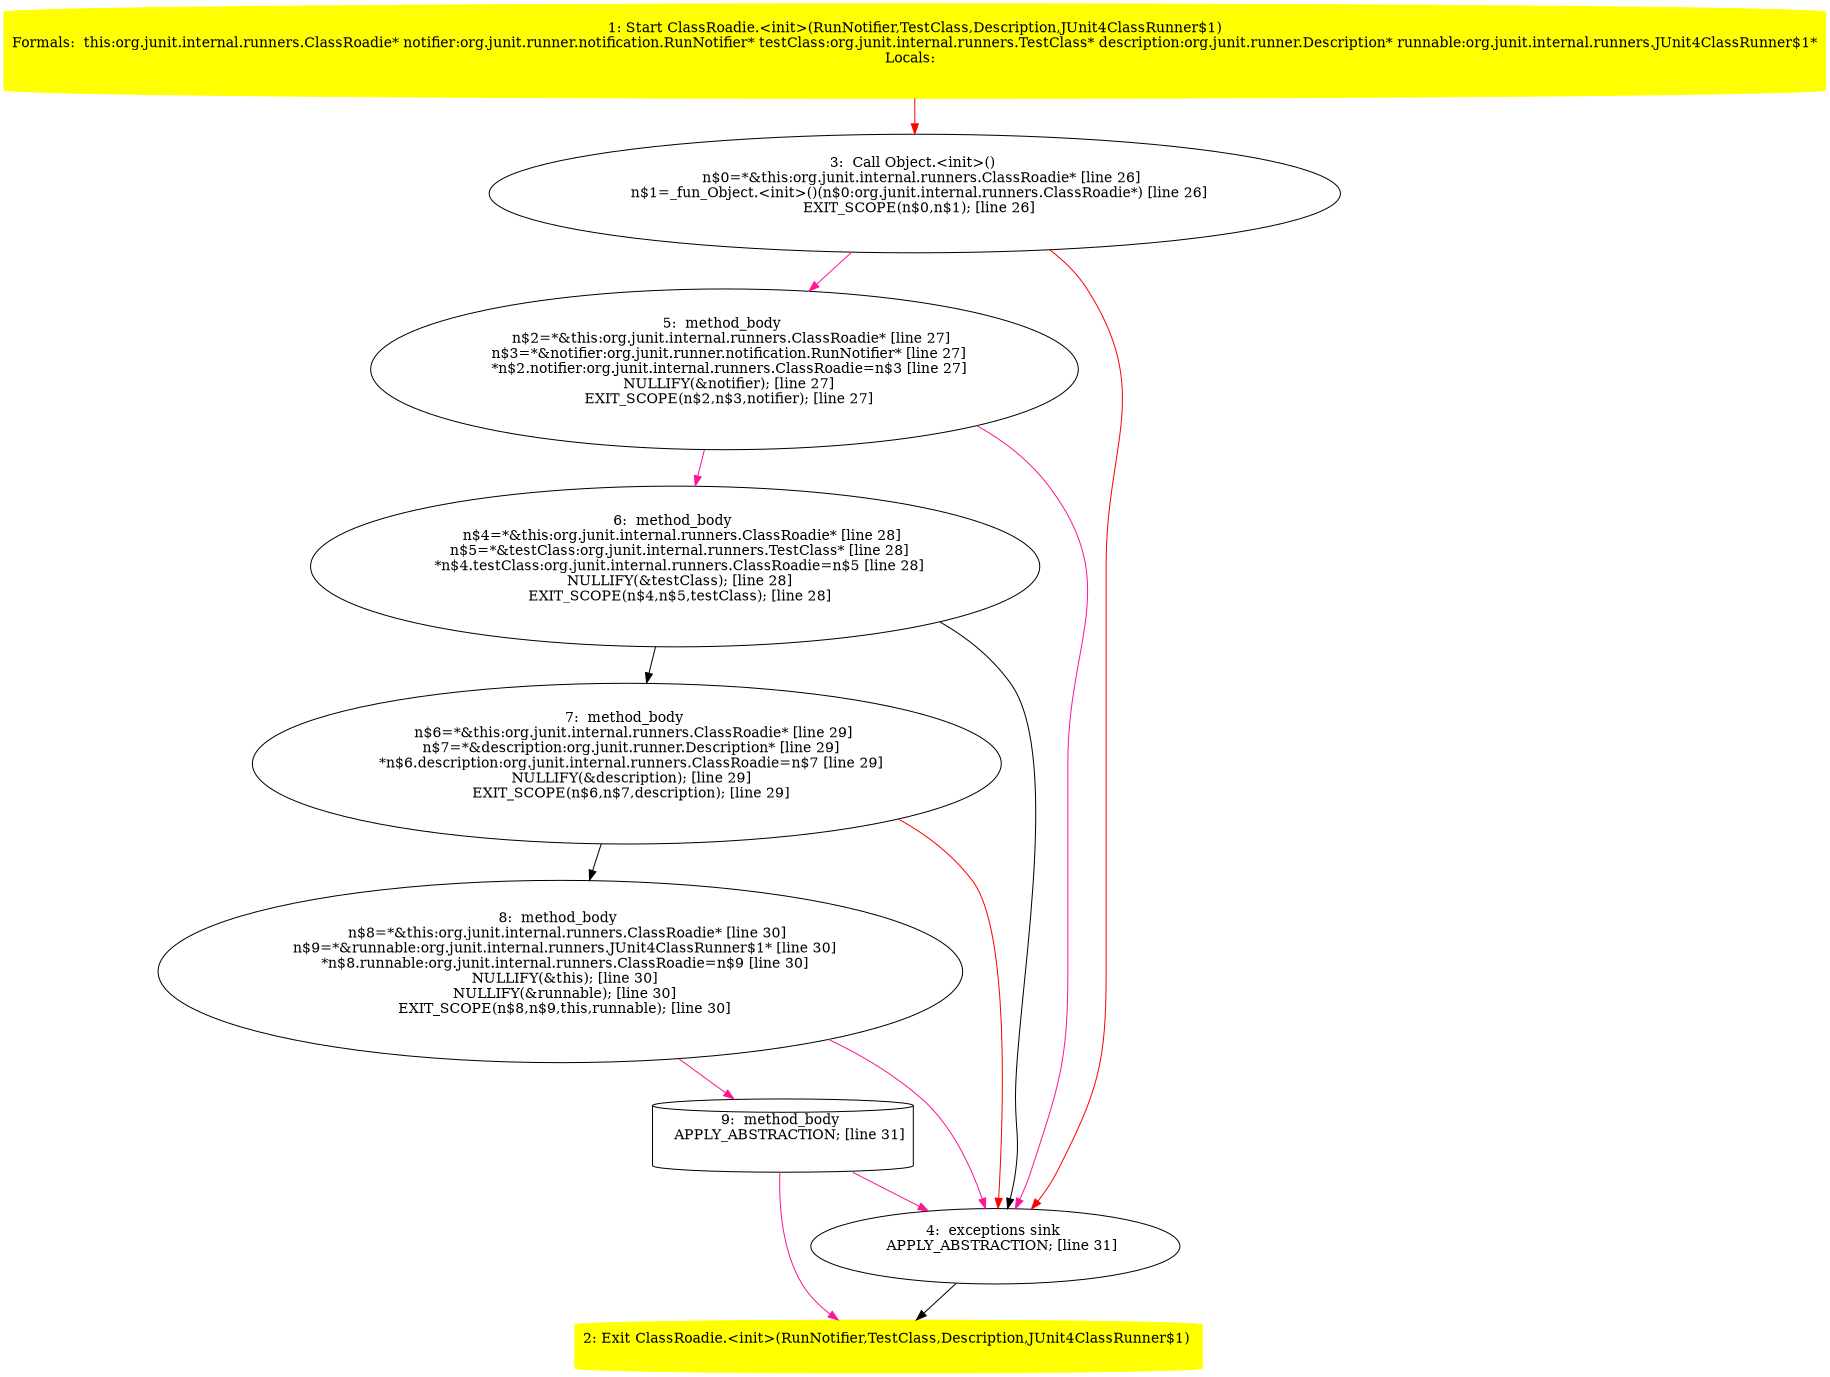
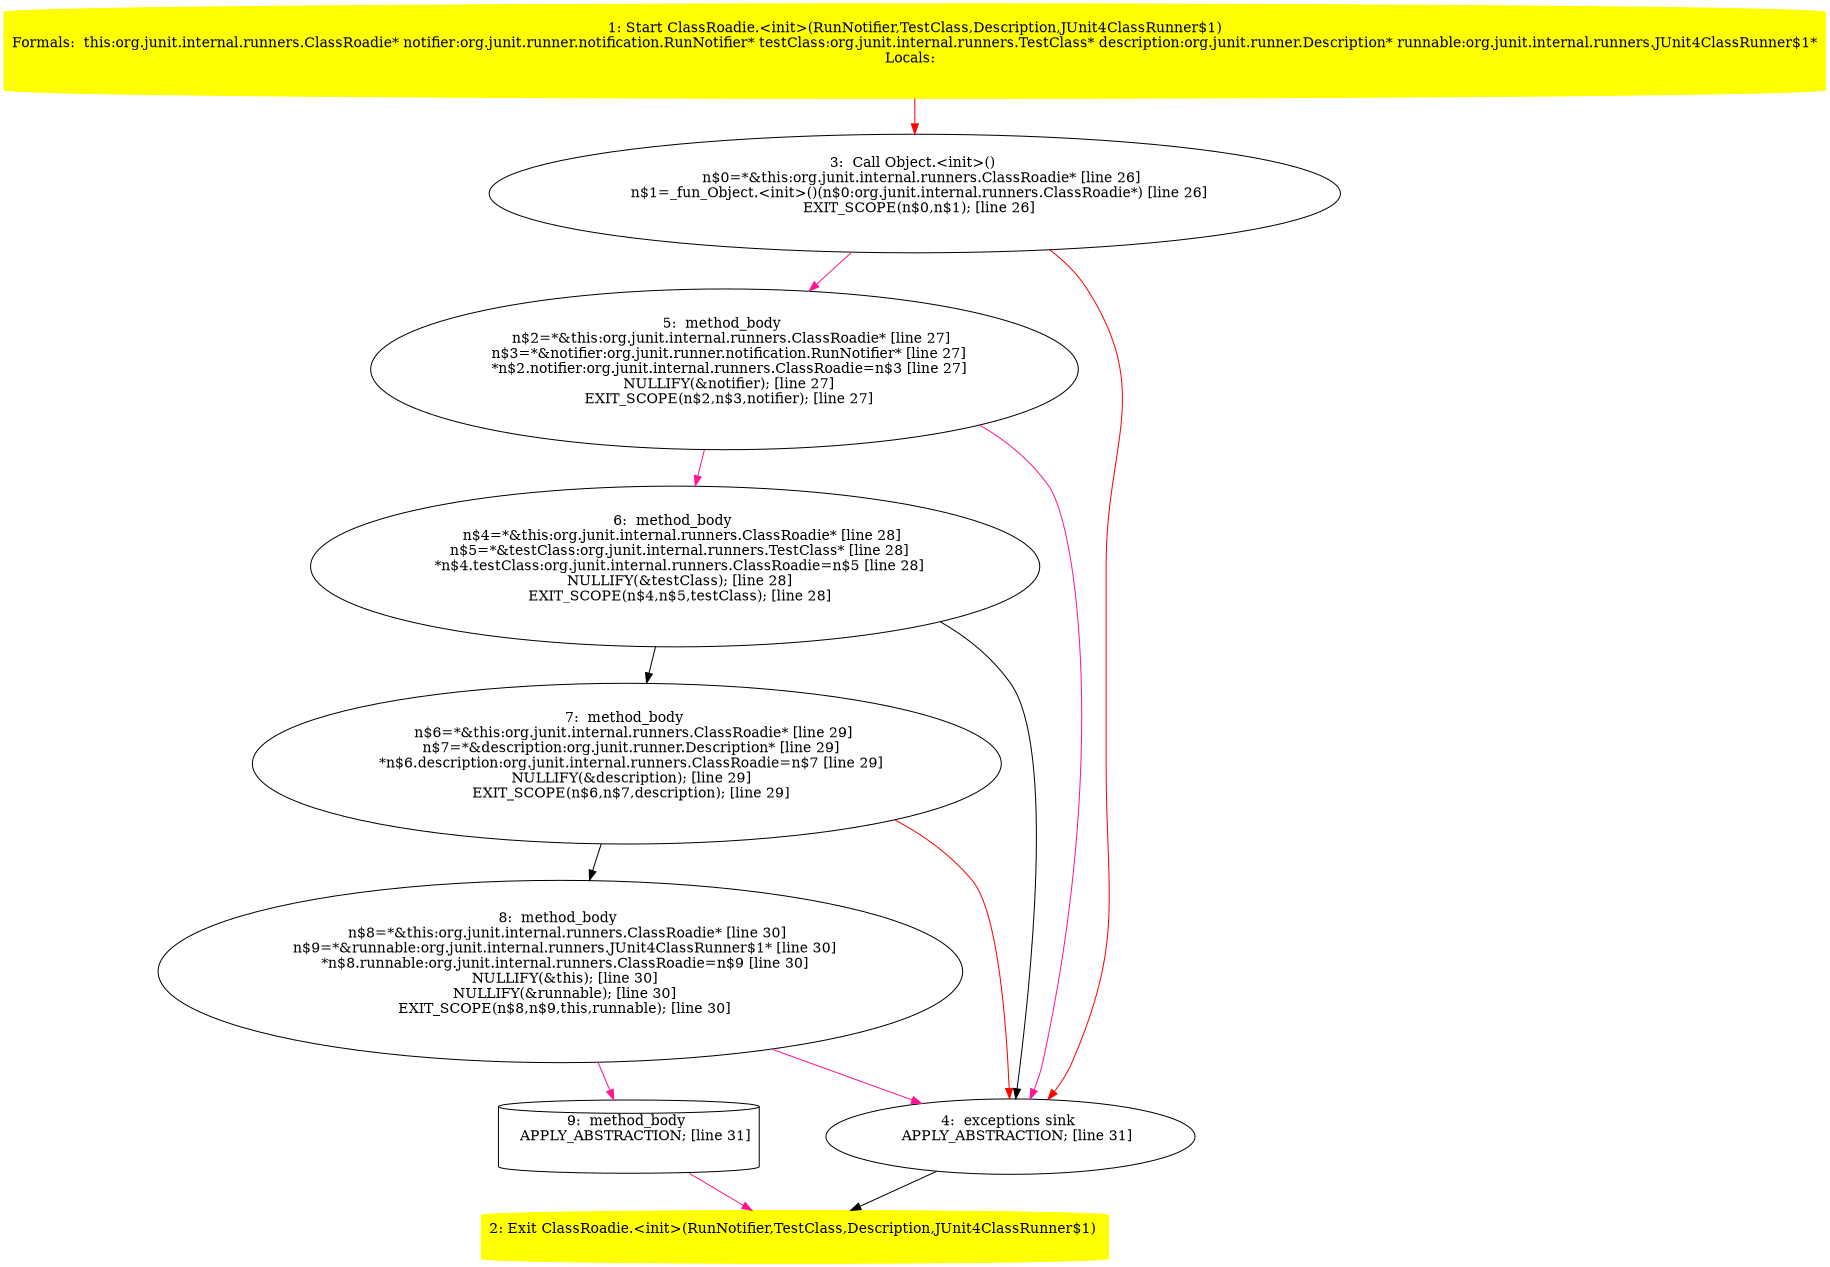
  digraph {
    node [shape=ellipse]
    edge [color=deeppink]
    n1 [color=yellow label="1: Start ClassRoadie.<init>(RunNotifier,TestClass,Description,JUnit4ClassRunner$1)\nFormals:  this:org.junit.internal.runners.ClassRoadie* notifier:org.junit.runner.notification.RunNotifier* testClass:org.junit.internal.runners.TestClass* description:org.junit.runner.Description* runnable:org.junit.internal.runners.JUnit4ClassRunner$1*\nLocals:  \n  " style=filled shape=cylinder]
    n2 [label="3:  Call Object.<init>() \n   n$0=*&this:org.junit.internal.runners.ClassRoadie* [line 26]\n  n$1=_fun_Object.<init>()(n$0:org.junit.internal.runners.ClassRoadie*) [line 26]\n  EXIT_SCOPE(n$0,n$1); [line 26]\n "]
    n3 [label="5:  method_body \n   n$2=*&this:org.junit.internal.runners.ClassRoadie* [line 27]\n  n$3=*&notifier:org.junit.runner.notification.RunNotifier* [line 27]\n  *n$2.notifier:org.junit.internal.runners.ClassRoadie=n$3 [line 27]\n  NULLIFY(&notifier); [line 27]\n  EXIT_SCOPE(n$2,n$3,notifier); [line 27]\n "]
    n4 [label="4:  exceptions sink \n   APPLY_ABSTRACTION; [line 31]\n "]
    n5 [color=yellow label="2: Exit ClassRoadie.<init>(RunNotifier,TestClass,Description,JUnit4ClassRunner$1) \n  " style=filled shape=cylinder]
    n6 [label="6:  method_body \n   n$4=*&this:org.junit.internal.runners.ClassRoadie* [line 28]\n  n$5=*&testClass:org.junit.internal.runners.TestClass* [line 28]\n  *n$4.testClass:org.junit.internal.runners.ClassRoadie=n$5 [line 28]\n  NULLIFY(&testClass); [line 28]\n  EXIT_SCOPE(n$4,n$5,testClass); [line 28]\n "]
    n7 [label="7:  method_body \n   n$6=*&this:org.junit.internal.runners.ClassRoadie* [line 29]\n  n$7=*&description:org.junit.runner.Description* [line 29]\n  *n$6.description:org.junit.internal.runners.ClassRoadie=n$7 [line 29]\n  NULLIFY(&description); [line 29]\n  EXIT_SCOPE(n$6,n$7,description); [line 29]\n "]
    n8 [label="8:  method_body \n   n$8=*&this:org.junit.internal.runners.ClassRoadie* [line 30]\n  n$9=*&runnable:org.junit.internal.runners.JUnit4ClassRunner$1* [line 30]\n  *n$8.runnable:org.junit.internal.runners.ClassRoadie=n$9 [line 30]\n  NULLIFY(&this); [line 30]\n  NULLIFY(&runnable); [line 30]\n  EXIT_SCOPE(n$8,n$9,this,runnable); [line 30]\n "]
    n9 [label="9:  method_body \n   APPLY_ABSTRACTION; [line 31]\n " shape=cylinder]
    n1 -> n2 [color=red]
    n2 -> n3
    n2 -> n4 [color=red]
    n3 -> n4
    n3 -> n6
    n4 -> n5 [color=black]
    n6 -> n4 [color=black]
    n6 -> n7 [color=black]
    n7 -> n4 [color=red]
    n7 -> n8 [color=black]
    n8 -> n4
    n8 -> n9
-   n9 -> n4
    n9 -> n5
  }
